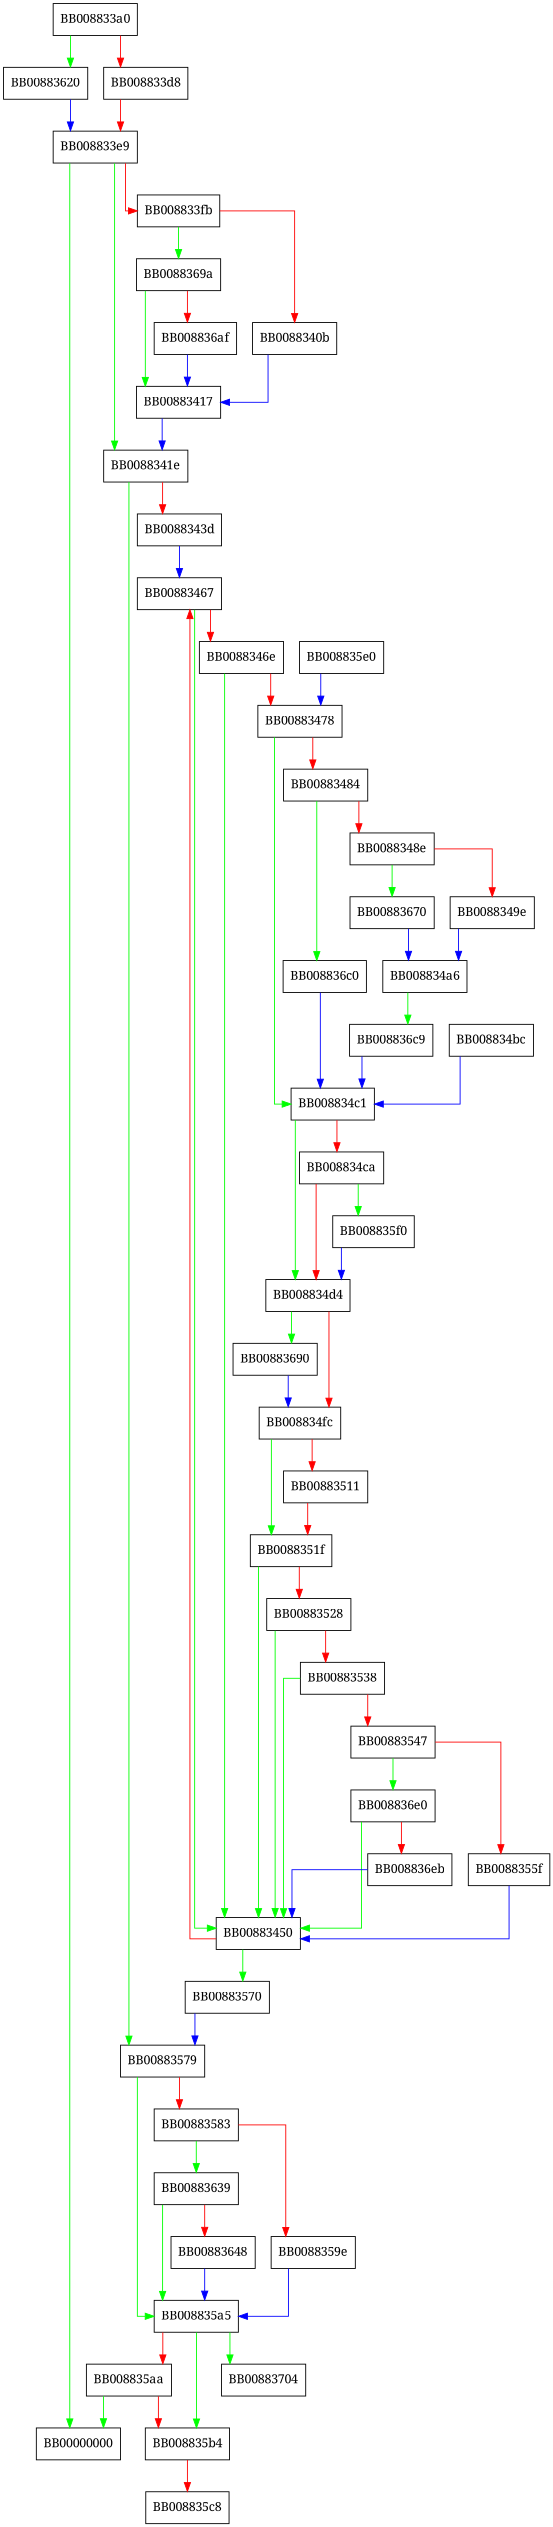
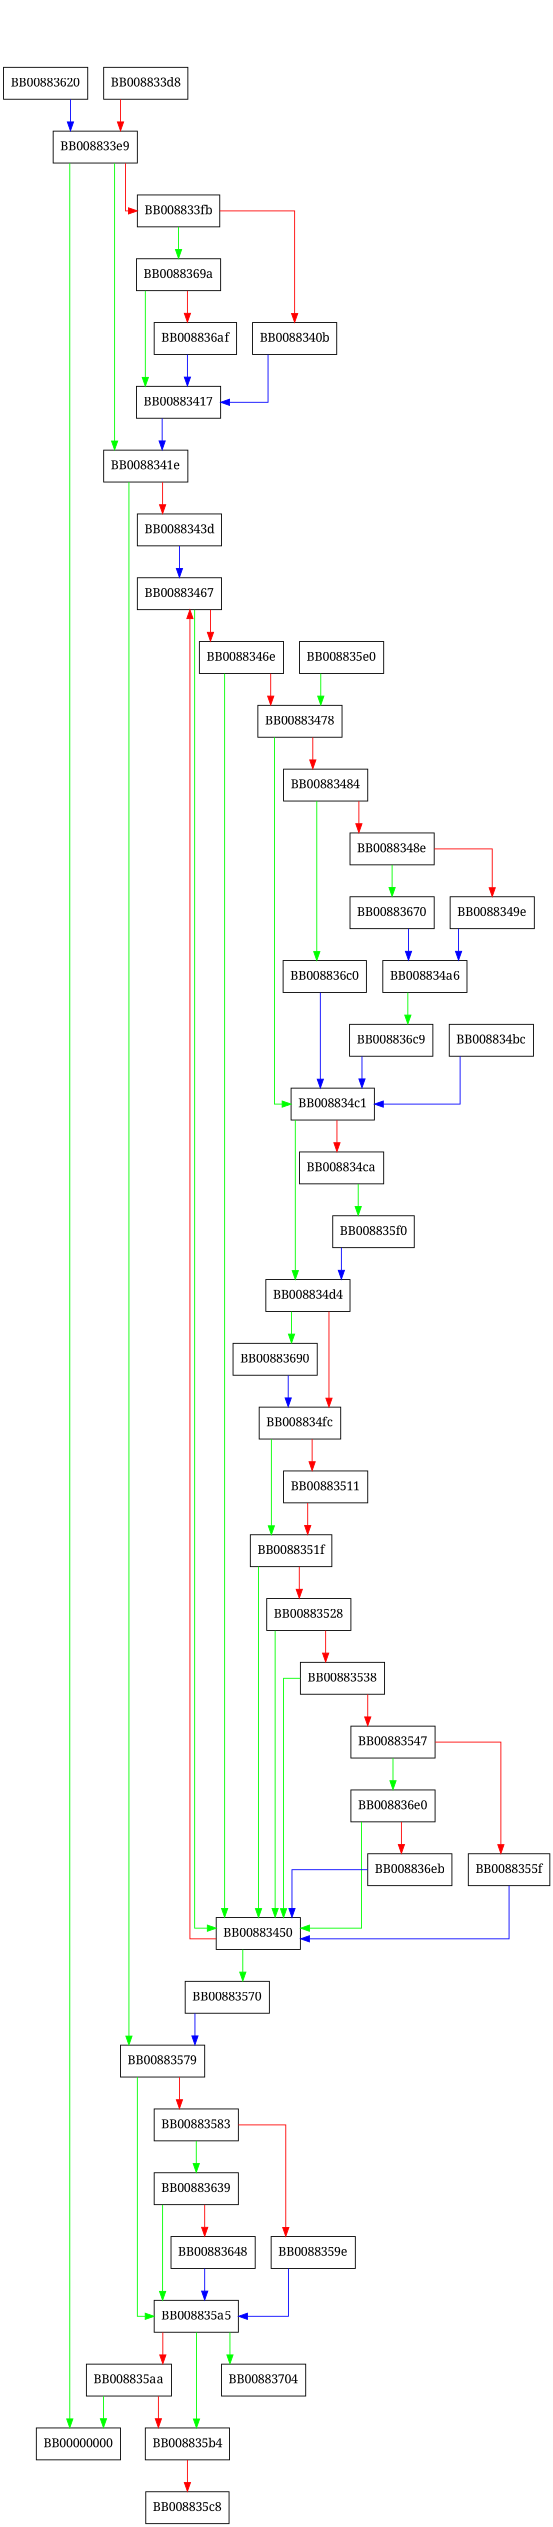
  digraph {
    fontname="Noto Serif"
    splines=ortho
    node [fontname="Noto Serif" shape=box]
    edge [color=green fontname="Noto Serif"]
-   BB008833a0
    BB00883620
    BB008833d8
    BB008833e9
    BB00000000
    BB0088341e
    BB008833fb
    BB00883579
    BB0088343d
    BB0088369a
    BB0088340b
    BB008835a5
    BB00883583
    BB00883467
    BB00883417
    BB008836af
    BB008835b4
    BB008835aa
    BB00883704
    BB00883639
    BB0088359e
    BB00883450
    BB0088346e
    BB00883570
    BB00883478
    BB008834c1
    BB00883484
    BB008834d4
    BB008834ca
    BB008836c0
    BB0088348e
    BB00883690
    BB008834fc
    BB008835f0
    BB00883670
    BB0088349e
    BB008834a6
    BB008836c9
    BB008835e0
    BB008834bc
    BB0088351f
    BB00883511
    BB00883528
    BB00883538
    BB00883547
    BB008836e0
    BB0088355f
    BB008836eb
    BB008835c8
    BB00883648
-   BB008833a0 -> BB00883620
-   BB008833a0 -> BB008833d8 [color=red]
    BB00883620 -> BB008833e9 [color=blue]
    BB008833d8 -> BB008833e9 [color=red]
    BB008833e9 -> BB00000000
    BB008833e9 -> BB0088341e
    BB008833e9 -> BB008833fb [color=red]
    BB0088341e -> BB00883579
    BB0088341e -> BB0088343d [color=red]
    BB008833fb -> BB0088369a
    BB008833fb -> BB0088340b [color=red]
    BB00883579 -> BB008835a5
    BB00883579 -> BB00883583 [color=red]
    BB0088343d -> BB00883467 [color=blue]
    BB0088369a -> BB00883417
    BB0088369a -> BB008836af [color=red]
    BB0088340b -> BB00883417 [color=blue]
    BB008835a5 -> BB008835b4
    BB008835a5 -> BB008835aa [color=red]
    BB008835a5 -> BB00883704
    BB00883583 -> BB00883639
    BB00883583 -> BB0088359e [color=red]
    BB00883467 -> BB00883450
    BB00883467 -> BB0088346e [color=red]
    BB00883417 -> BB0088341e [color=blue]
    BB008836af -> BB00883417 [color=blue]
    BB008835b4 -> BB008835c8 [color=red]
    BB008835aa -> BB00000000
    BB008835aa -> BB008835b4 [color=red]
    BB00883639 -> BB008835a5
    BB00883639 -> BB00883648 [color=red]
    BB0088359e -> BB008835a5 [color=blue]
    BB00883450 -> BB00883467 [color=red]
    BB00883450 -> BB00883570
    BB0088346e -> BB00883450
    BB0088346e -> BB00883478 [color=red]
    BB00883570 -> BB00883579 [color=blue]
    BB00883478 -> BB008834c1
    BB00883478 -> BB00883484 [color=red]
    BB008834c1 -> BB008834d4
    BB008834c1 -> BB008834ca [color=red]
    BB00883484 -> BB008836c0
    BB00883484 -> BB0088348e [color=red]
    BB008834d4 -> BB00883690
    BB008834d4 -> BB008834fc [color=red]
-   BB008834ca -> BB008834d4 [color=red]
    BB008834ca -> BB008835f0
    BB008836c0 -> BB008834c1 [color=blue]
    BB0088348e -> BB00883670
    BB0088348e -> BB0088349e [color=red]
    BB00883690 -> BB008834fc [color=blue]
    BB008834fc -> BB0088351f
    BB008834fc -> BB00883511 [color=red]
    BB008835f0 -> BB008834d4 [color=blue]
    BB00883670 -> BB008834a6 [color=blue]
    BB0088349e -> BB008834a6 [color=blue]
    BB008834a6 -> BB008836c9
    BB008836c9 -> BB008834c1 [color=blue]
-   BB008835e0 -> BB00883478 [color=blue]
+   BB008835e0 -> BB00883478
    BB008834bc -> BB008834c1 [color=blue]
    BB0088351f -> BB00883450
    BB0088351f -> BB00883528 [color=red]
    BB00883511 -> BB0088351f [color=red]
    BB00883528 -> BB00883450
    BB00883528 -> BB00883538 [color=red]
    BB00883538 -> BB00883450
    BB00883538 -> BB00883547 [color=red]
    BB00883547 -> BB008836e0
    BB00883547 -> BB0088355f [color=red]
    BB008836e0 -> BB00883450
    BB008836e0 -> BB008836eb [color=red]
    BB0088355f -> BB00883450 [color=blue]
    BB008836eb -> BB00883450 [color=blue]
    BB00883648 -> BB008835a5 [color=blue]
  }
